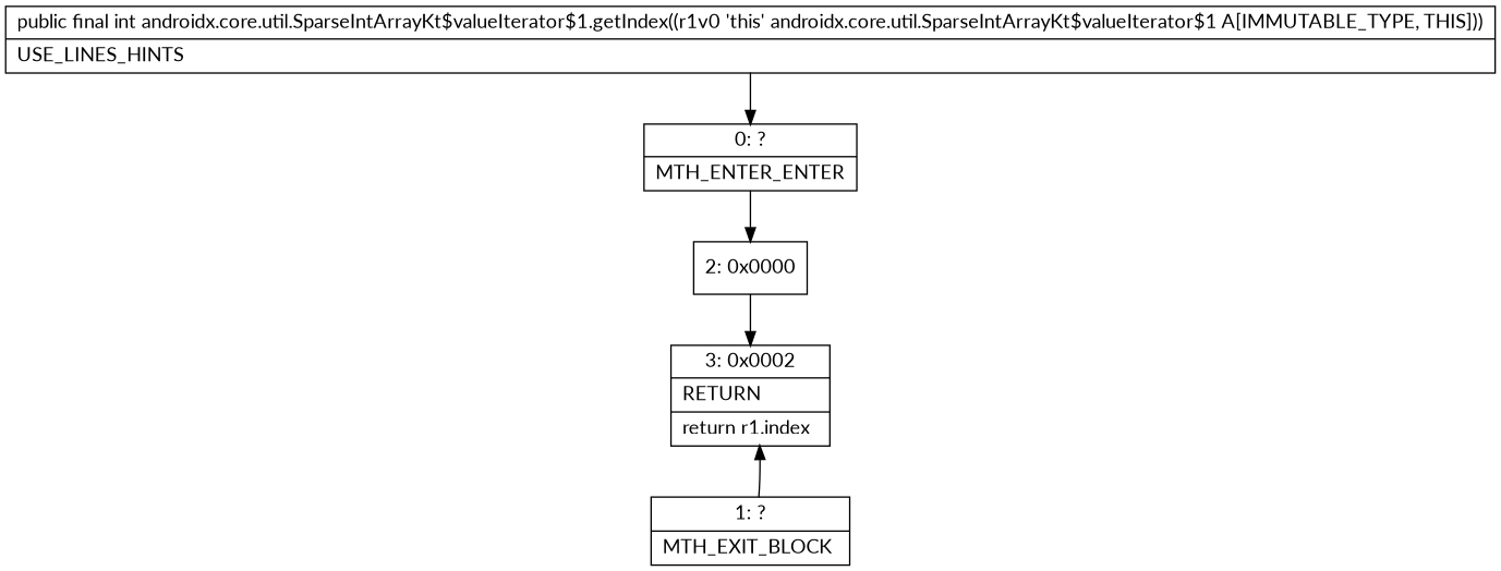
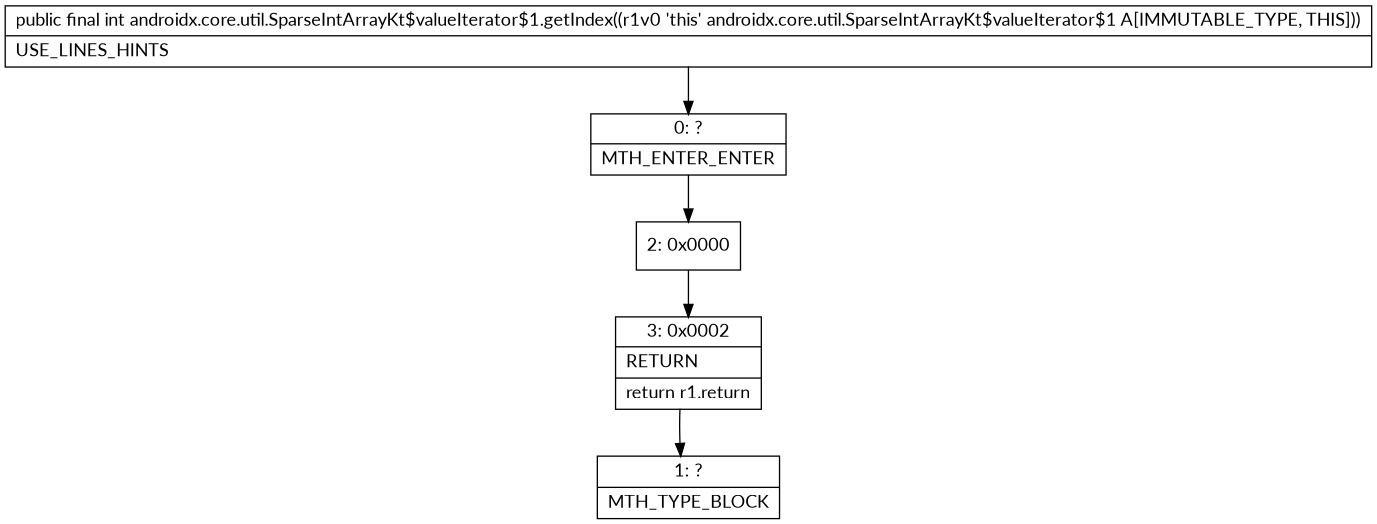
  digraph {
    fontname=Lato
    node [fontname=Lato shape=record]
    edge [fontname=Lato]
    n1 [label="{0\:\ ?|MTH_ENTER_ENTER\l}"]
    n2 [label="{2\:\ 0x0000}"]
-   n3 [label="{3\:\ 0x0002|RETURN\l|return r1.index\l}"]
-   n4 [label="{1\:\ ?|MTH_EXIT_BLOCK\l}"]
+   n3 [label="{3\:\ 0x0002|RETURN\l|return r1.return\l}"]
+   n4 [label="{1\:\ ?|MTH_TYPE_BLOCK\l}"]
    n5 [label="{public final int androidx.core.util.SparseIntArrayKt$valueIterator$1.getIndex((r1v0 'this' androidx.core.util.SparseIntArrayKt$valueIterator$1 A[IMMUTABLE_TYPE, THIS]))  | USE_LINES_HINTS\l}"]
    n1 -> n2
    n2 -> n3
-   n4 -> n3
+   n3 -> n4
    n5 -> n1
  }
